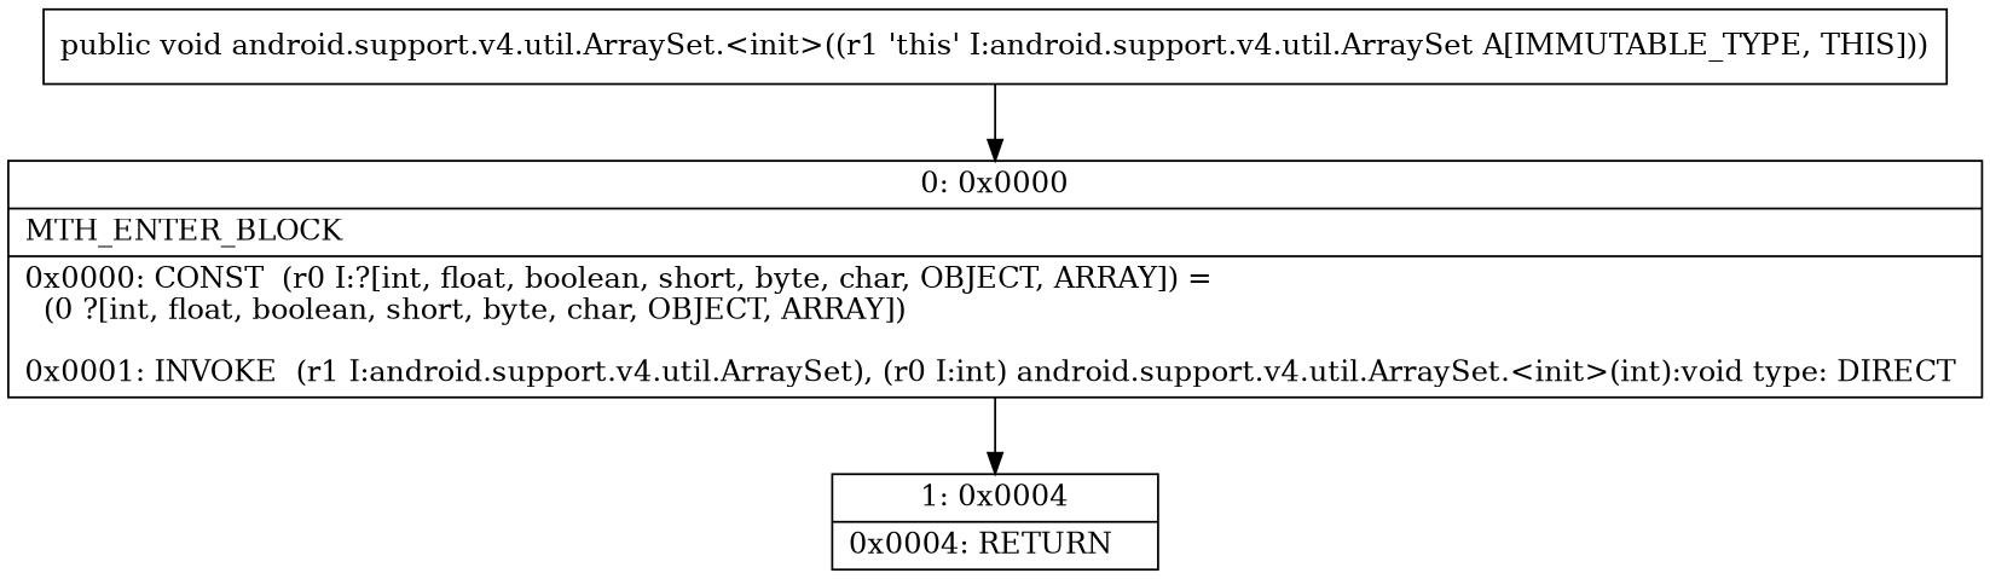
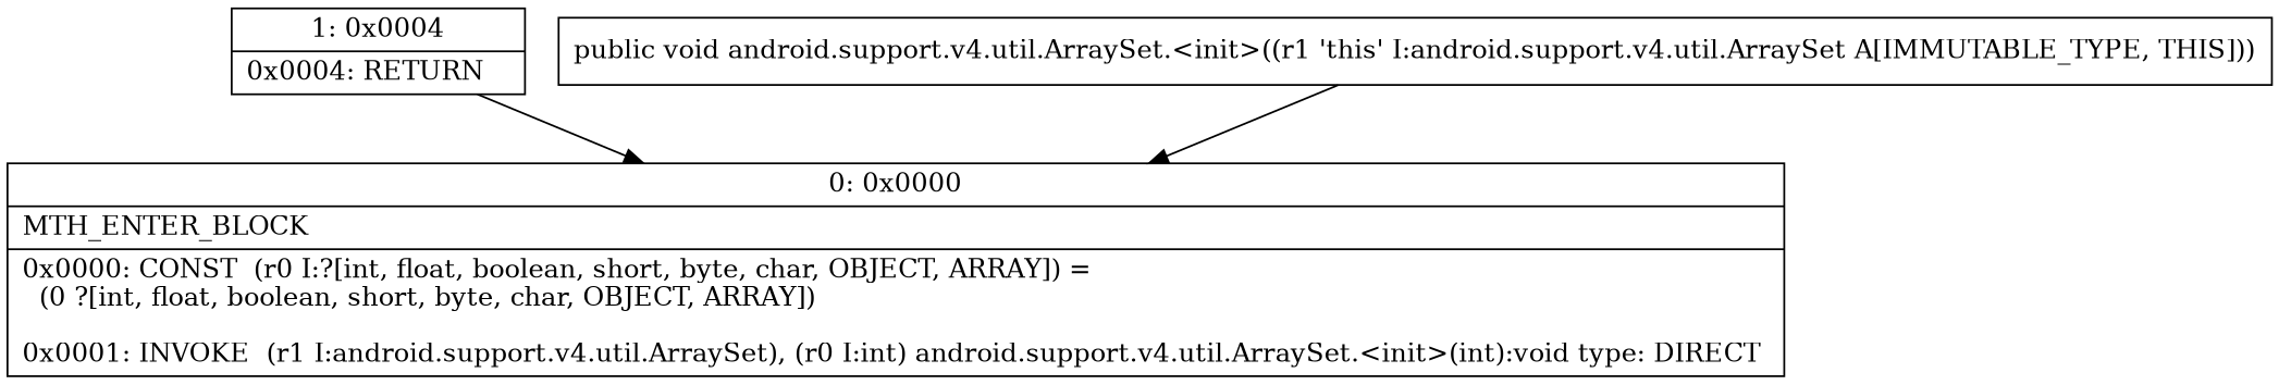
  digraph {
    node [shape=record]
    n1 [label="{0\:\ 0x0000|MTH_ENTER_BLOCK\l|0x0000: CONST  (r0 I:?[int, float, boolean, short, byte, char, OBJECT, ARRAY]) = \l  (0 ?[int, float, boolean, short, byte, char, OBJECT, ARRAY])\l \l0x0001: INVOKE  (r1 I:android.support.v4.util.ArraySet), (r0 I:int) android.support.v4.util.ArraySet.\<init\>(int):void type: DIRECT \l}"]
    n2 [label="{1\:\ 0x0004|0x0004: RETURN   \l}"]
    n3 [label="{public void android.support.v4.util.ArraySet.\<init\>((r1 'this' I:android.support.v4.util.ArraySet A[IMMUTABLE_TYPE, THIS])) }"]
-   n1 -> n2
+   n2 -> n1
    n3 -> n1
  }
